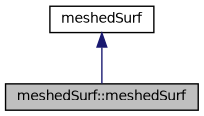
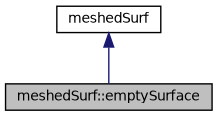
  digraph {
    node [color=black fontname=Helvetica fontsize=10 shape=record]
-   n1 [fillcolor=grey75 fontcolor=black height=0.2 label="meshedSurf::meshedSurf" style=filled width=0.4]
+   n1 [fillcolor=grey75 fontcolor=black height=0.2 label="meshedSurf::emptySurface" style=filled width=0.4]
    n2 [height=0.2 label=meshedSurf width=0.4]
    n2 -> n1 [color=midnightblue dir=back fontname=Helvetica fontsize=10 labelfontname=Helvetica labelfontsize=10 style=solid]
  }
